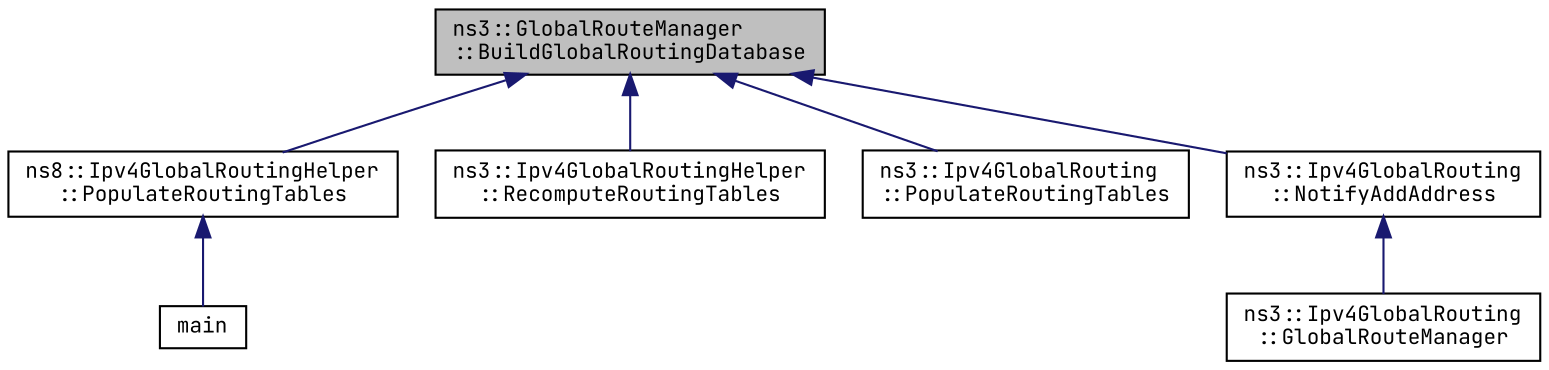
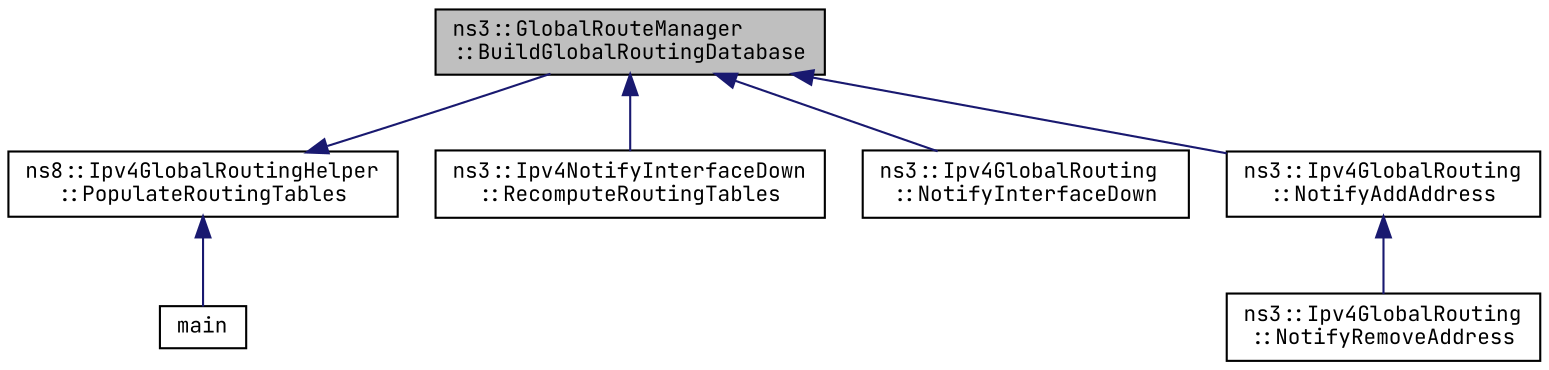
  digraph {
    fontname="JetBrains Mono"
    rankdir=TB
    node [color=black fillcolor=white fontname="JetBrains Mono" fontsize=10 shape=record style=filled]
    edge [color=midnightblue dir=back fontname="JetBrains Mono" fontsize=10 labelfontname=Helvetica labelfontsize=10 style=solid]
    n1 [fillcolor=grey75 fontcolor=black height=0.2 label="ns3::GlobalRouteManager\l::BuildGlobalRoutingDatabase" width=0.4]
    n2 [height=0.2 label="ns8::Ipv4GlobalRoutingHelper\l::PopulateRoutingTables" width=0.4]
-   n3 [height=0.2 label="ns3::Ipv4GlobalRoutingHelper\l::RecomputeRoutingTables" width=0.4]
-   n4 [height=0.2 label="ns3::Ipv4GlobalRouting\l::PopulateRoutingTables" width=0.4]
+   n3 [height=0.2 label="ns3::Ipv4NotifyInterfaceDown\l::RecomputeRoutingTables" width=0.4]
+   n4 [height=0.2 label="ns3::Ipv4GlobalRouting\l::NotifyInterfaceDown" width=0.4]
    n5 [height=0.2 label="ns3::Ipv4GlobalRouting\l::NotifyAddAddress" width=0.4]
    n6 [height=0.2 label=main width=0.4]
-   n7 [height=0.2 label="ns3::Ipv4GlobalRouting\l::GlobalRouteManager" width=0.4]
-   n1 -> n2
+   n7 [height=0.2 label="ns3::Ipv4GlobalRouting\l::NotifyRemoveAddress" width=0.4]
+   n2 -> n1
    n1 -> n3
    n1 -> n4
    n1 -> n5
    n2 -> n6
    n5 -> n7
  }
